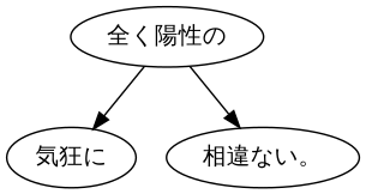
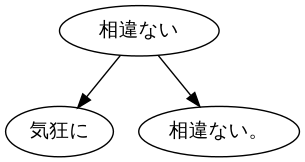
  digraph {
-   n1 [label="全く陽性の"]
+   n1 [label="相違ない"]
    n2 [label="気狂に"]
    n3 [label="相違ない。"]
    n1 -> n2
    n1 -> n3
  }
